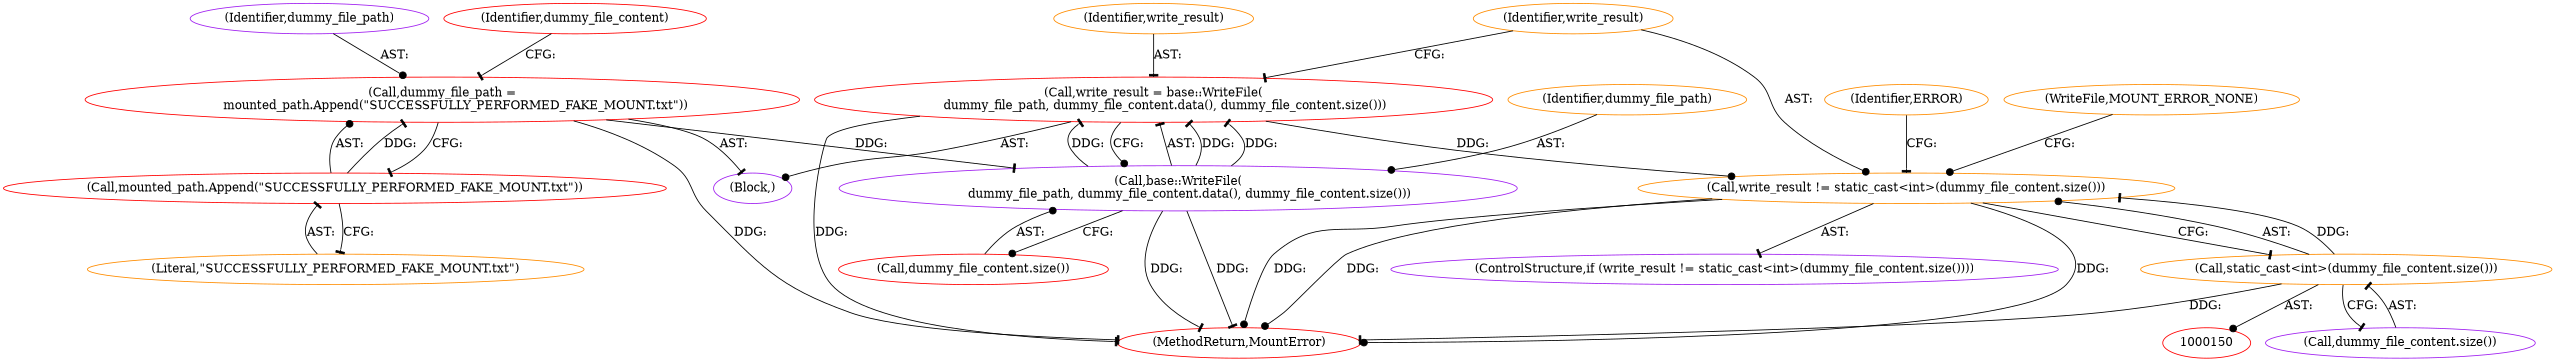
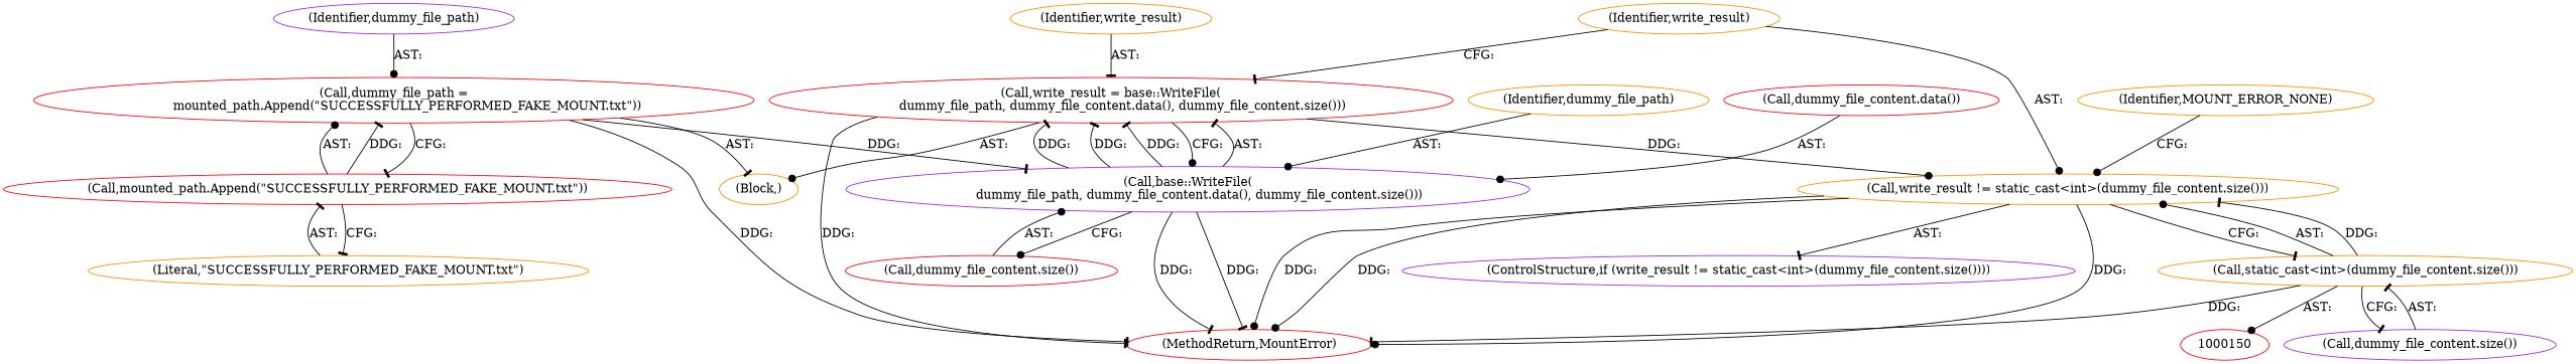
  digraph {
    node [color=darkorange]
    edge [arrowhead=tee]
    n1 [label="(Call,write_result != static_cast<int>(dummy_file_content.size()))"]
    n2 [label="(Call,static_cast<int>(dummy_file_content.size()))"]
    n3 [color=purple label="(ControlStructure,if (write_result != static_cast<int>(dummy_file_content.size())))"]
    n4 [color=red label="(MethodReturn,MountError)"]
    n5 [color=purple label="(Call,dummy_file_content.size())"]
    1000150 [color=red]
    n7 [color=red label="(Call,write_result = base::WriteFile(\n      dummy_file_path, dummy_file_content.data(), dummy_file_content.size()))"]
    n8 [color=purple label="(Call,base::WriteFile(\n      dummy_file_path, dummy_file_content.data(), dummy_file_content.size()))"]
-   n9 [color=purple label="(Block,)"]
+   n9 [label="(Block,)"]
    n10 [color=red label="(Call,dummy_file_content.size())"]
    n11 [color=red label="(Call,dummy_file_path =\n       mounted_path.Append(\"SUCCESSFULLY_PERFORMED_FAKE_MOUNT.txt\"))"]
    n12 [color=red label="(Call,mounted_path.Append(\"SUCCESSFULLY_PERFORMED_FAKE_MOUNT.txt\"))"]
    n13 [label="(Literal,\"SUCCESSFULLY_PERFORMED_FAKE_MOUNT.txt\")"]
-   n14 [color=red label="(Identifier,dummy_file_content)"]
    n15 [label="(Identifier,dummy_file_path)"]
-   n16 [label="(Identifier,ERROR)"]
    n17 [label="(Identifier,write_result)"]
    n18 [label="(Identifier,write_result)"]
-   n19 [label="(WriteFile,MOUNT_ERROR_NONE)"]
+   n19 [label="(Identifier,MOUNT_ERROR_NONE)"]
    n20 [color=purple label="(Identifier,dummy_file_path)"]
+   n21 [color=red label="(Call,dummy_file_content.data())"]
    n1 -> n2 [label="CFG: "]
    n1 -> n3 [label="AST: "]
    n1 -> n4 [arrowhead=dot label="DDG: "]
    n1 -> n4 [arrowhead=dot label="DDG: "]
    n1 -> n4 [arrowhead=dot label="DDG: "]
    n2 -> n1 [arrowhead=dot label="AST: "]
    n2 -> n1 [label="DDG: "]
    n2 -> n4 [label="DDG: "]
    n2 -> n5 [label="CFG: "]
    n2 -> 1000150 [arrowhead=dot label="AST: "]
    n5 -> n2 [label="AST: "]
    n7 -> n1 [arrowhead=dot label="DDG: "]
    n7 -> n4 [label="DDG: "]
    n7 -> n8 [arrowhead=dot label="CFG: "]
    n7 -> n9 [arrowhead=dot label="AST: "]
    n8 -> n4 [label="DDG: "]
    n8 -> n4 [label="DDG: "]
    n8 -> n7 [label="AST: "]
    n8 -> n7 [label="DDG: "]
    n8 -> n7 [label="DDG: "]
    n8 -> n7 [label="DDG: "]
    n8 -> n10 [arrowhead=dot label="CFG: "]
    n10 -> n8 [arrowhead=dot label="AST: "]
    n11 -> n4 [label="DDG: "]
    n11 -> n8 [label="DDG: "]
    n11 -> n9 [label="AST: "]
    n11 -> n12 [label="CFG: "]
    n12 -> n11 [arrowhead=dot label="AST: "]
    n12 -> n11 [label="DDG: "]
    n12 -> n13 [label="CFG: "]
    n13 -> n12 [label="AST: "]
-   n14 -> n11 [label="CFG: "]
    n15 -> n8 [arrowhead=dot label="AST: "]
-   n16 -> n1 [label="CFG: "]
    n17 -> n7 [label="AST: "]
    n18 -> n1 [arrowhead=dot label="AST: "]
    n18 -> n7 [label="CFG: "]
    n19 -> n1 [arrowhead=dot label="CFG: "]
    n20 -> n11 [arrowhead=dot label="AST: "]
+   n21 -> n8 [arrowhead=dot label="AST: "]
  }
